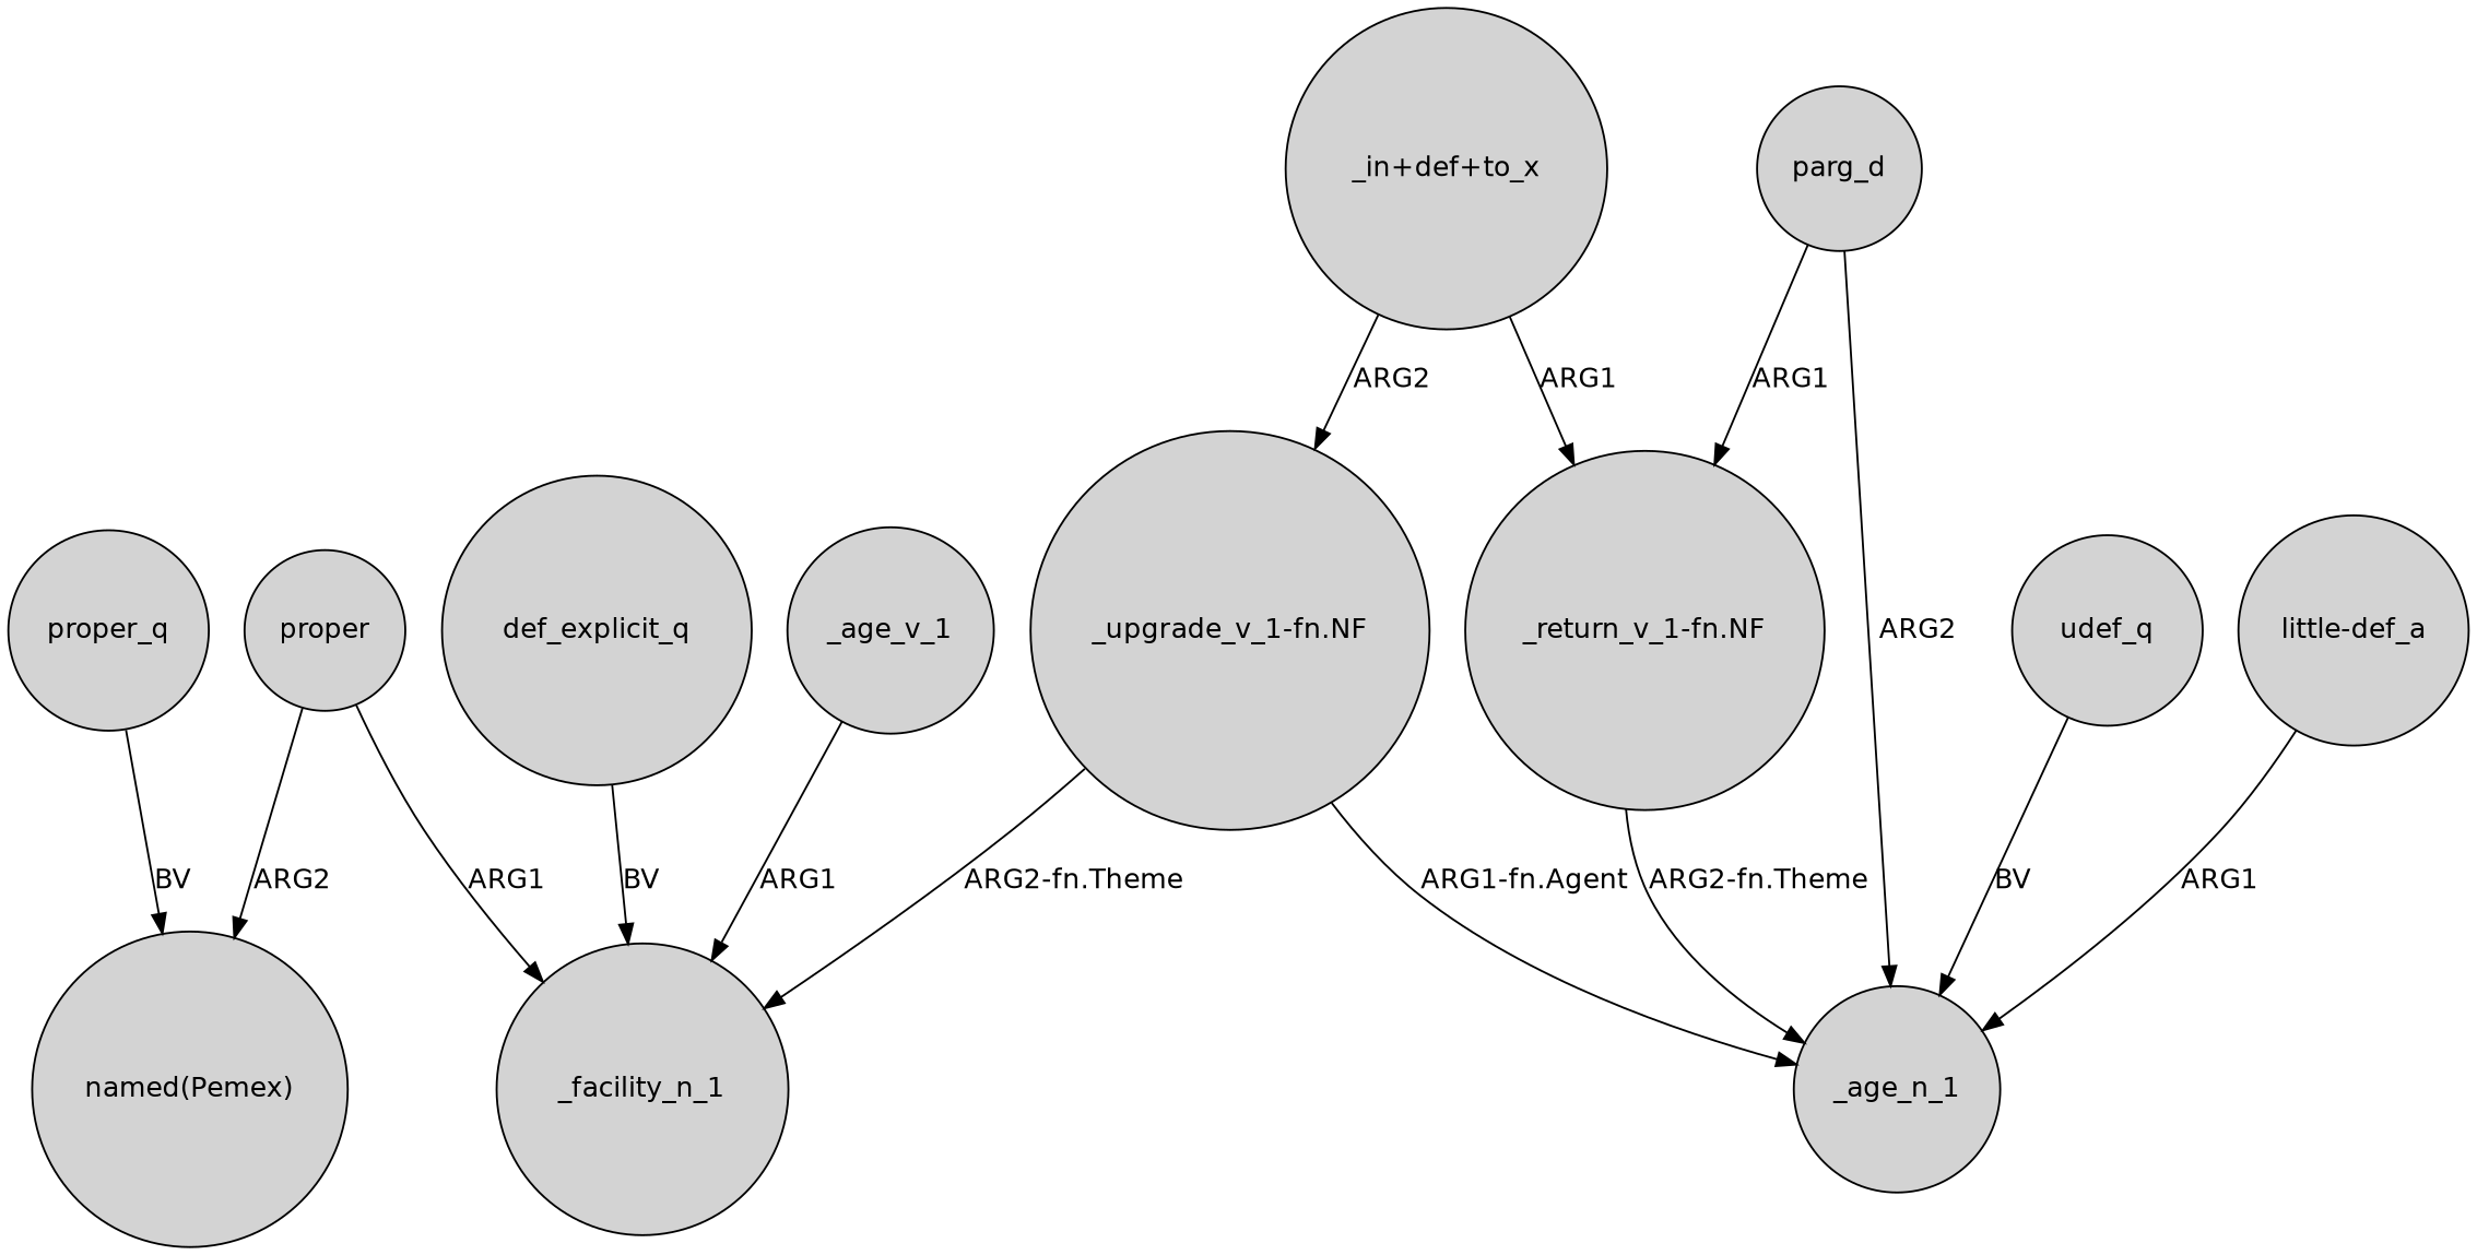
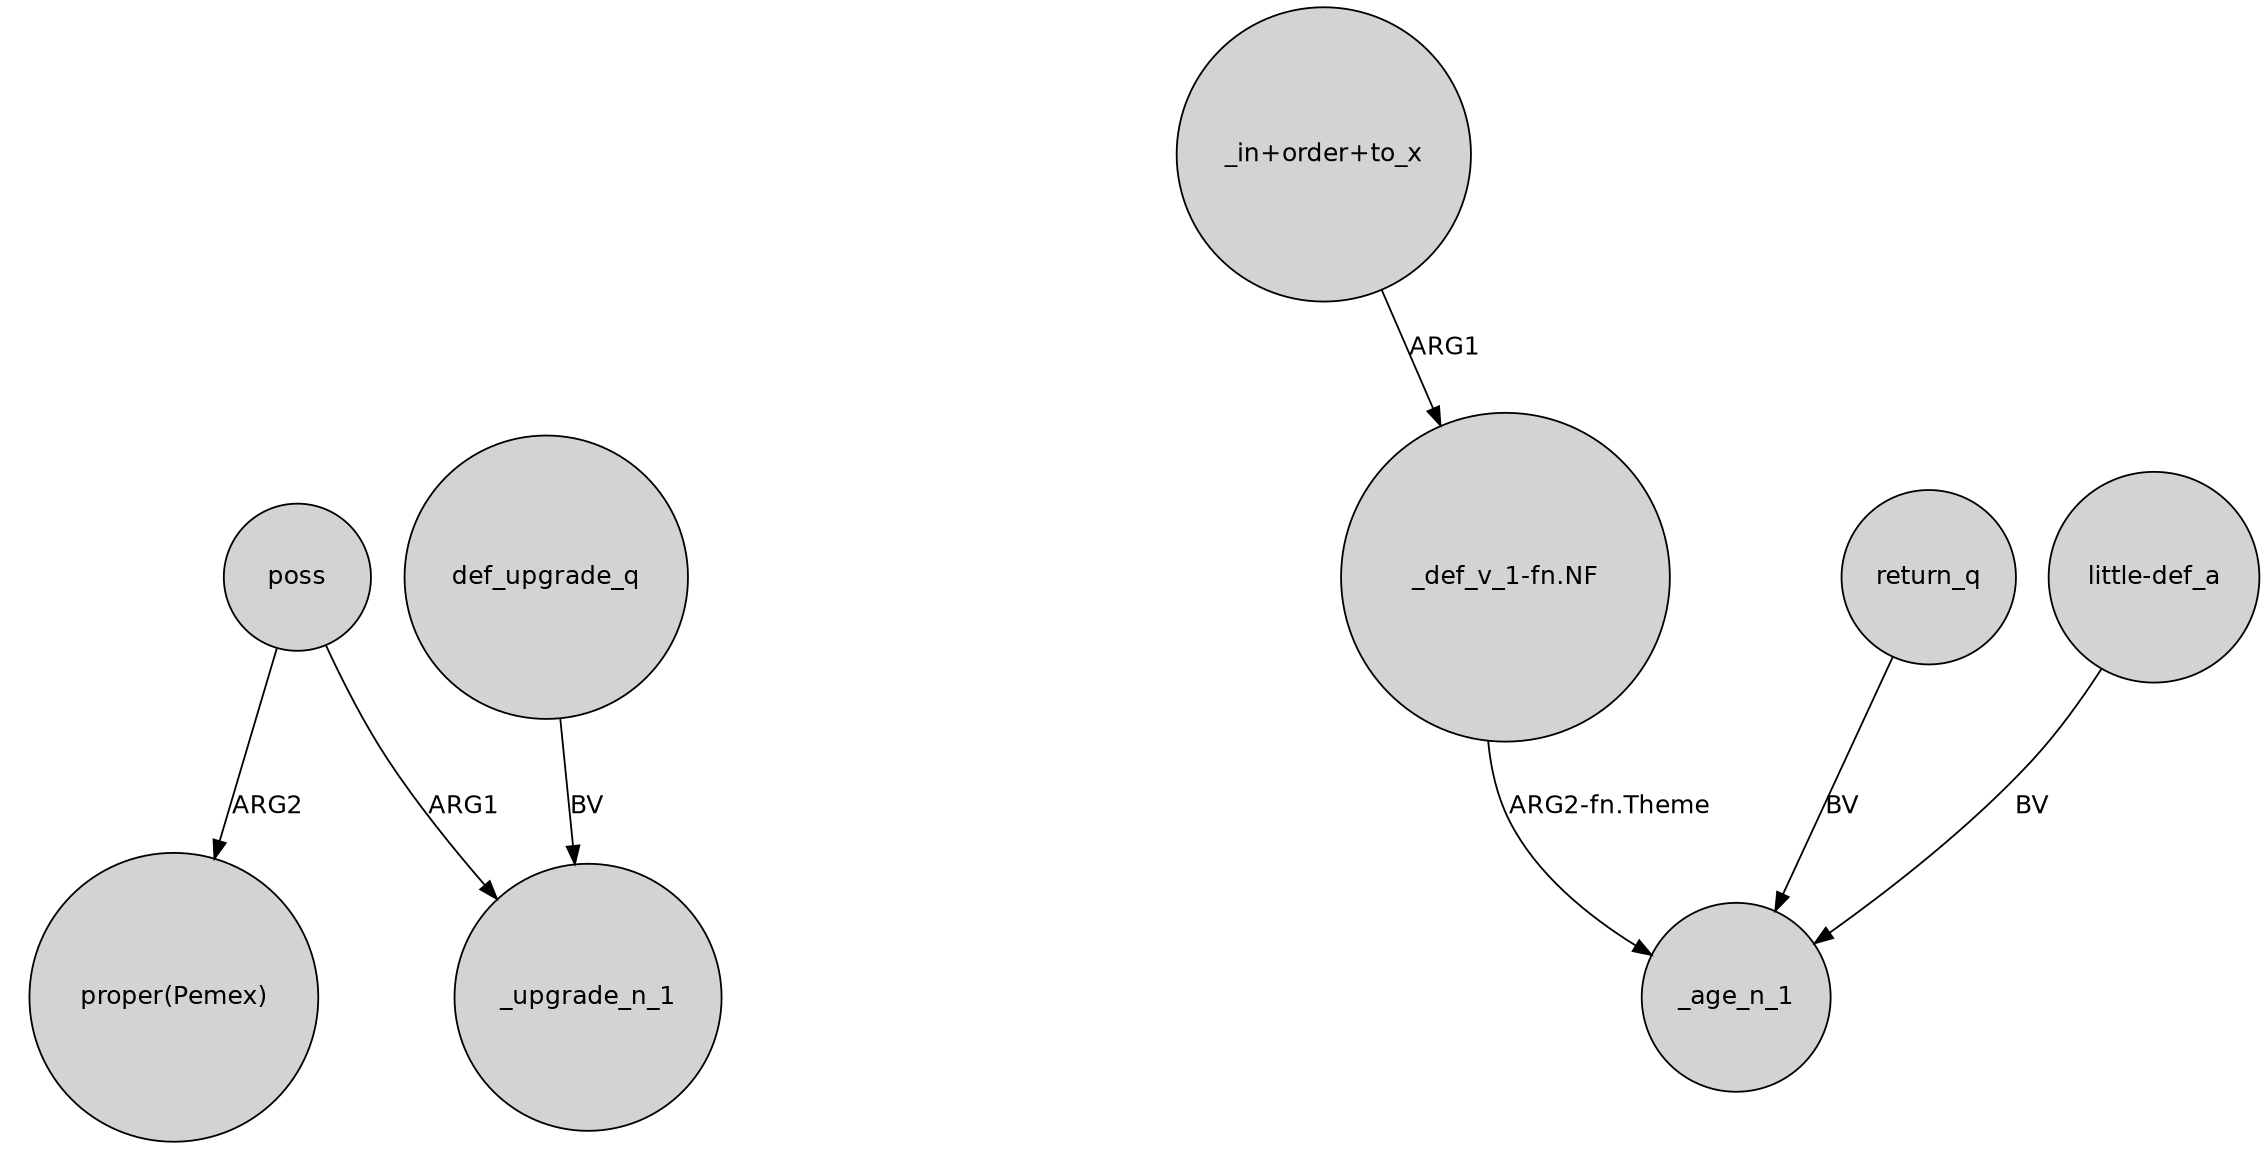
  digraph {
    fontname="DejaVu Sans"
    node [fontname="DejaVu Sans" shape=circle style=filled]
    edge [fontname="DejaVu Sans"]
    n1 [label=_age_n_1]
-   "_upgrade_v_1-fn.NF"
-   _facility_n_1
-   poss [label=proper]
-   "named(Pemex)"
-   udef_q
-   "_return_v_1-fn.NF"
+   _facility_n_1 [label=_upgrade_n_1]
+   poss
+   "named(Pemex)" [label="proper(Pemex)"]
+   udef_q [label=return_q]
+   "_return_v_1-fn.NF" [label="_def_v_1-fn.NF"]
    n8 [label="little-def_a"]
-   proper_q
-   def_explicit_q
-   "_in+order+to_x" [label="_in+def+to_x"]
-   _age_v_1
-   parg_d
-   "_upgrade_v_1-fn.NF" -> n1 [label="ARG1-fn.Agent"]
-   "_upgrade_v_1-fn.NF" -> _facility_n_1 [label="ARG2-fn.Theme"]
+   def_explicit_q [label=def_upgrade_q]
+   "_in+order+to_x"
    poss -> _facility_n_1 [label=ARG1]
    poss -> "named(Pemex)" [label=ARG2]
    udef_q -> n1 [label=BV]
    "_return_v_1-fn.NF" -> n1 [label="ARG2-fn.Theme"]
-   n8 -> n1 [label=ARG1]
-   proper_q -> "named(Pemex)" [label=BV]
+   n8 -> n1 [label=BV]
    def_explicit_q -> _facility_n_1 [label=BV]
-   "_in+order+to_x" -> "_upgrade_v_1-fn.NF" [label=ARG2]
    "_in+order+to_x" -> "_return_v_1-fn.NF" [label=ARG1]
-   _age_v_1 -> _facility_n_1 [label=ARG1]
-   parg_d -> n1 [label=ARG2]
-   parg_d -> "_return_v_1-fn.NF" [label=ARG1]
  }
